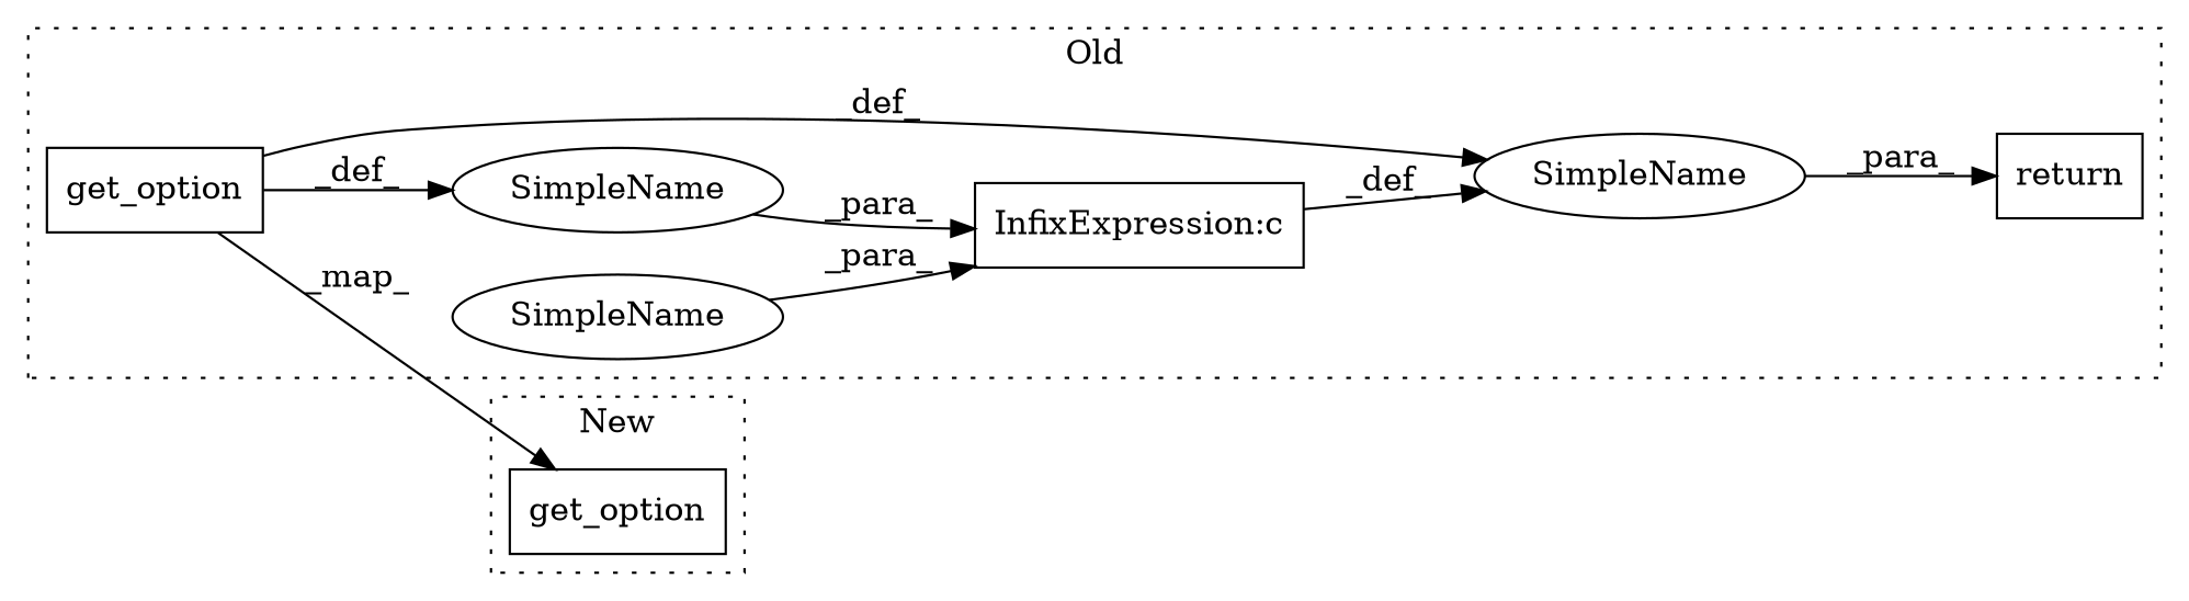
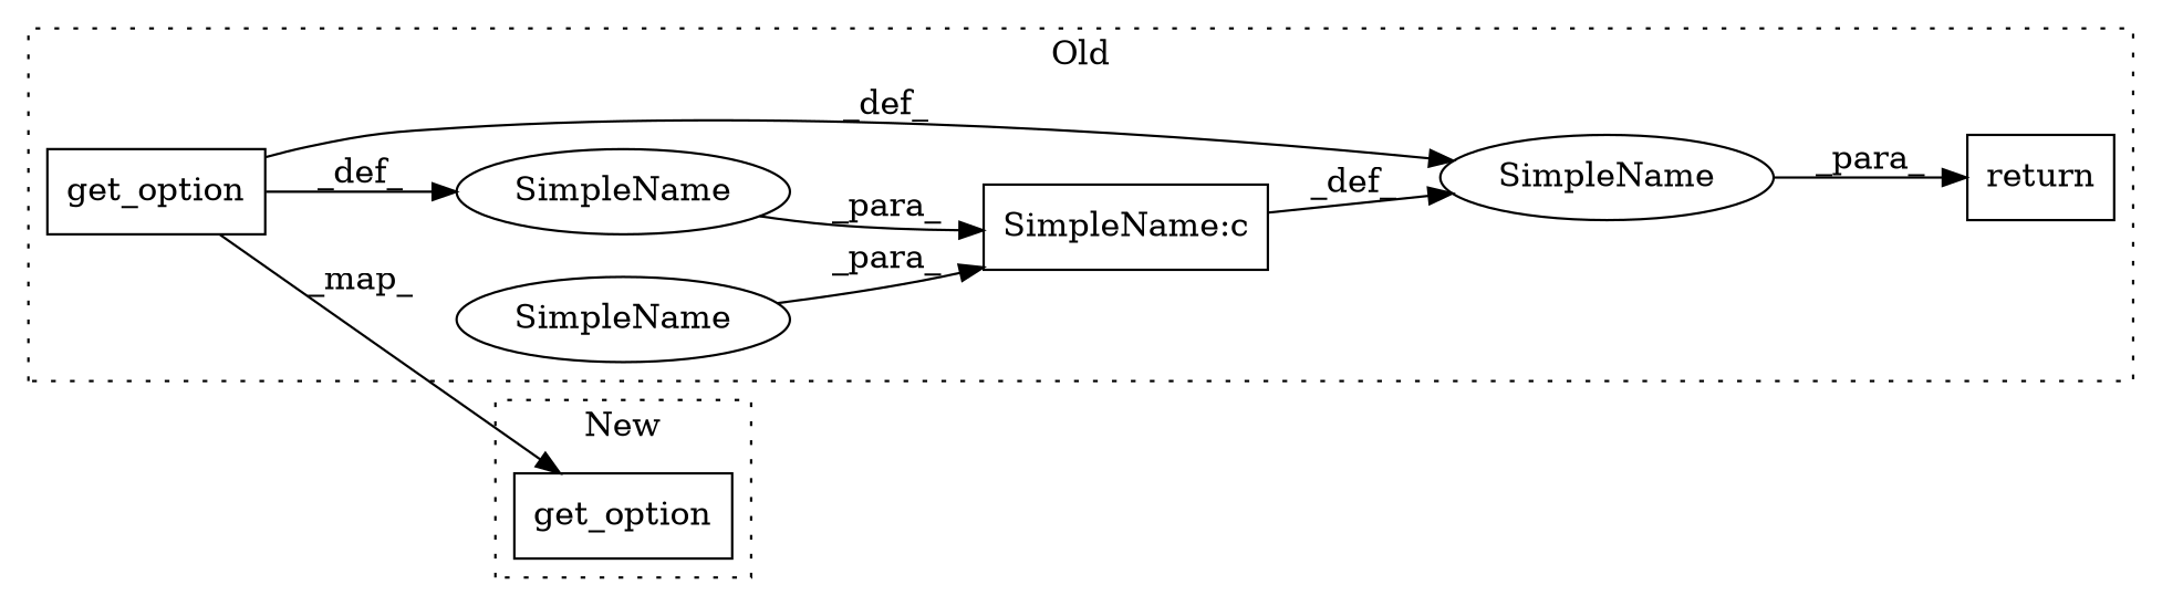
  digraph {
    rankdir=LR
    node [a=42 shape=box]
    n1 [a=32 l="11,1" label=get_option s="12261,12295"]
    n2 [label=SimpleName shape=ellipse]
-   n3 [a=27 l=4 label="InfixExpression:c" s=12296]
+   n3 [a=27 l=4 label="SimpleName:c" s=12296]
    n4 [label=SimpleName shape=ellipse]
    n5 [label=SimpleName shape=ellipse]
    n6 [a=41 l=7 label=return s=12246]
    n7 [a=32 l="11,1" label=get_option s="12260,12288"]
    subgraph cluster_1 {
      label=Old
      style=dotted
      n1
      n2
      n3
      n4
      n5
      n6
    }
    subgraph cluster_2 {
      label=New
      style=dotted
      n7
    }
    n1 -> n2 [label=_def_]
    n1 -> n5 [label=_def_]
    n1 -> n7 [label=_map_]
    n2 -> n3 [label=_para_]
    n3 -> n5 [label=_def_]
    n4 -> n3 [label=_para_]
    n5 -> n6 [label=_para_]
  }
